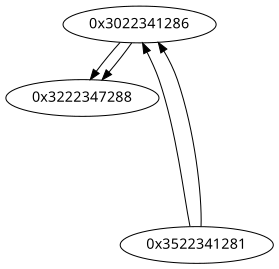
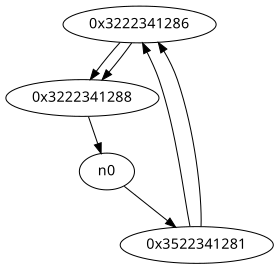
  digraph {
    fontname="Noto Sans"
    node [fontname="Noto Sans"]
    edge [fontname="Noto Sans"]
-   n1 [label="0x3022341286"]
-   n2 [label="0x3222347288"]
+   n1 [label="0x3222341286"]
+   n2 [label="0x3222341288"]
+   n0
    n3 [label="0x3522341281"]
    n1 -> n2
    n1 -> n2
+   n2 -> n0
+   n0 -> n3
    n3 -> n1
    n3 -> n1
  }
